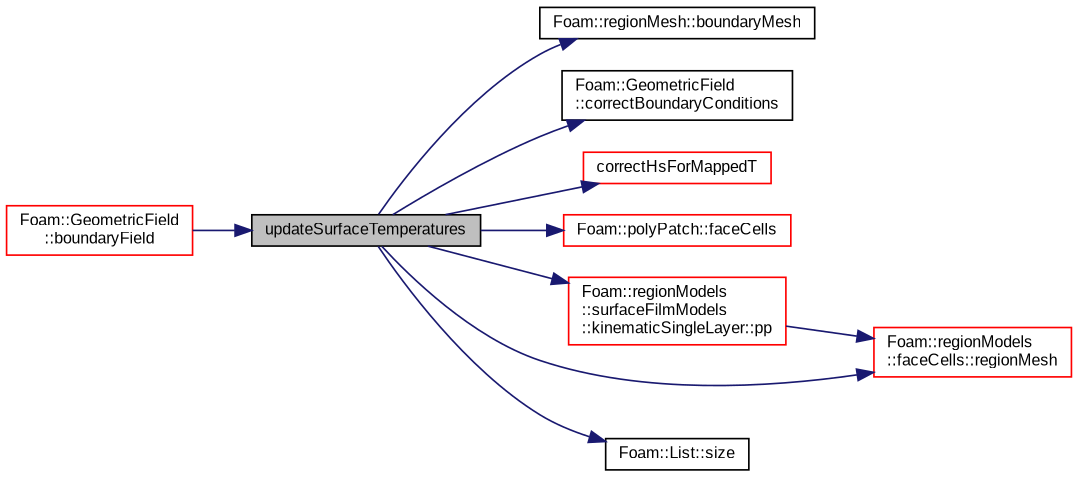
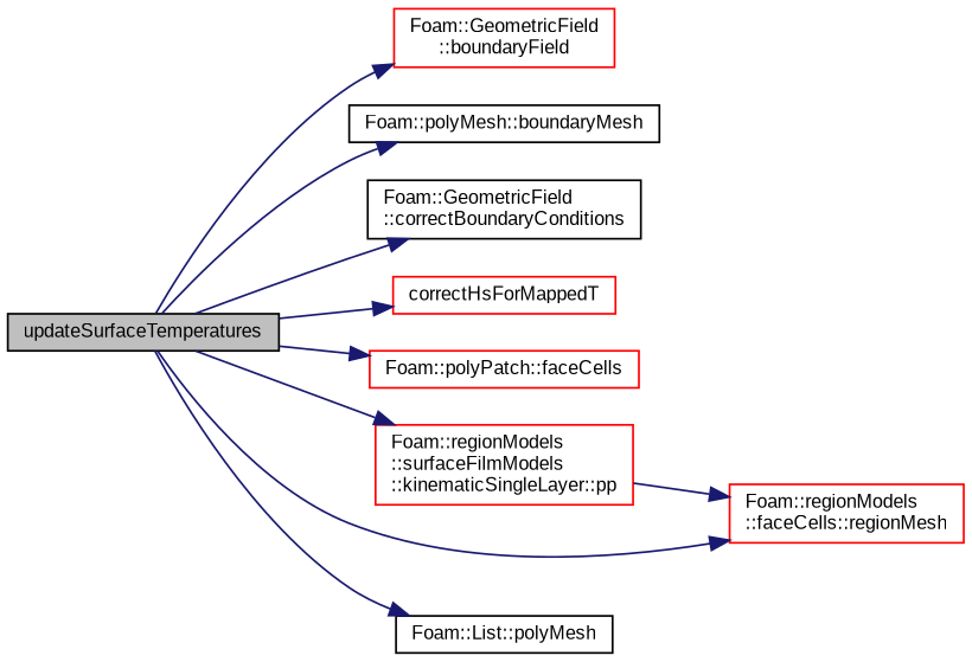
  digraph {
    fontname="Liberation Sans"
    rankdir=LR
    node [color=red fontname="Liberation Sans" fontsize=10 shape=record]
    edge [color=midnightblue fontname="Liberation Sans" fontsize=10 labelfontname=FreeSans labelfontsize=10 style=solid]
    n1 [color=black fillcolor=grey75 fontcolor=black height=0.2 label=updateSurfaceTemperatures style=filled width=0.4]
    n2 [height=0.2 label="Foam::GeometricField\l::boundaryField" width=0.4]
-   n3 [color=black height=0.2 label="Foam::regionMesh::boundaryMesh" width=0.4]
+   n3 [color=black height=0.2 label="Foam::polyMesh::boundaryMesh" width=0.4]
    n4 [color=black height=0.2 label="Foam::GeometricField\l::correctBoundaryConditions" width=0.4]
    n5 [height=0.2 label=correctHsForMappedT width=0.4]
    n6 [height=0.2 label="Foam::polyPatch::faceCells" width=0.4]
    n7 [height=0.2 label="Foam::regionModels\l::surfaceFilmModels\l::kinematicSingleLayer::pp" width=0.4]
    n8 [height=0.2 label="Foam::regionModels\l::faceCells::regionMesh" width=0.4]
-   n9 [color=black height=0.2 label="Foam::List::size" width=0.4]
-   n2 -> n1
+   n9 [color=black height=0.2 label="Foam::List::polyMesh" width=0.4]
+   n1 -> n2
    n1 -> n3
    n1 -> n4
    n1 -> n5
    n1 -> n6
    n1 -> n7
    n1 -> n8
    n1 -> n9
    n7 -> n8
  }
